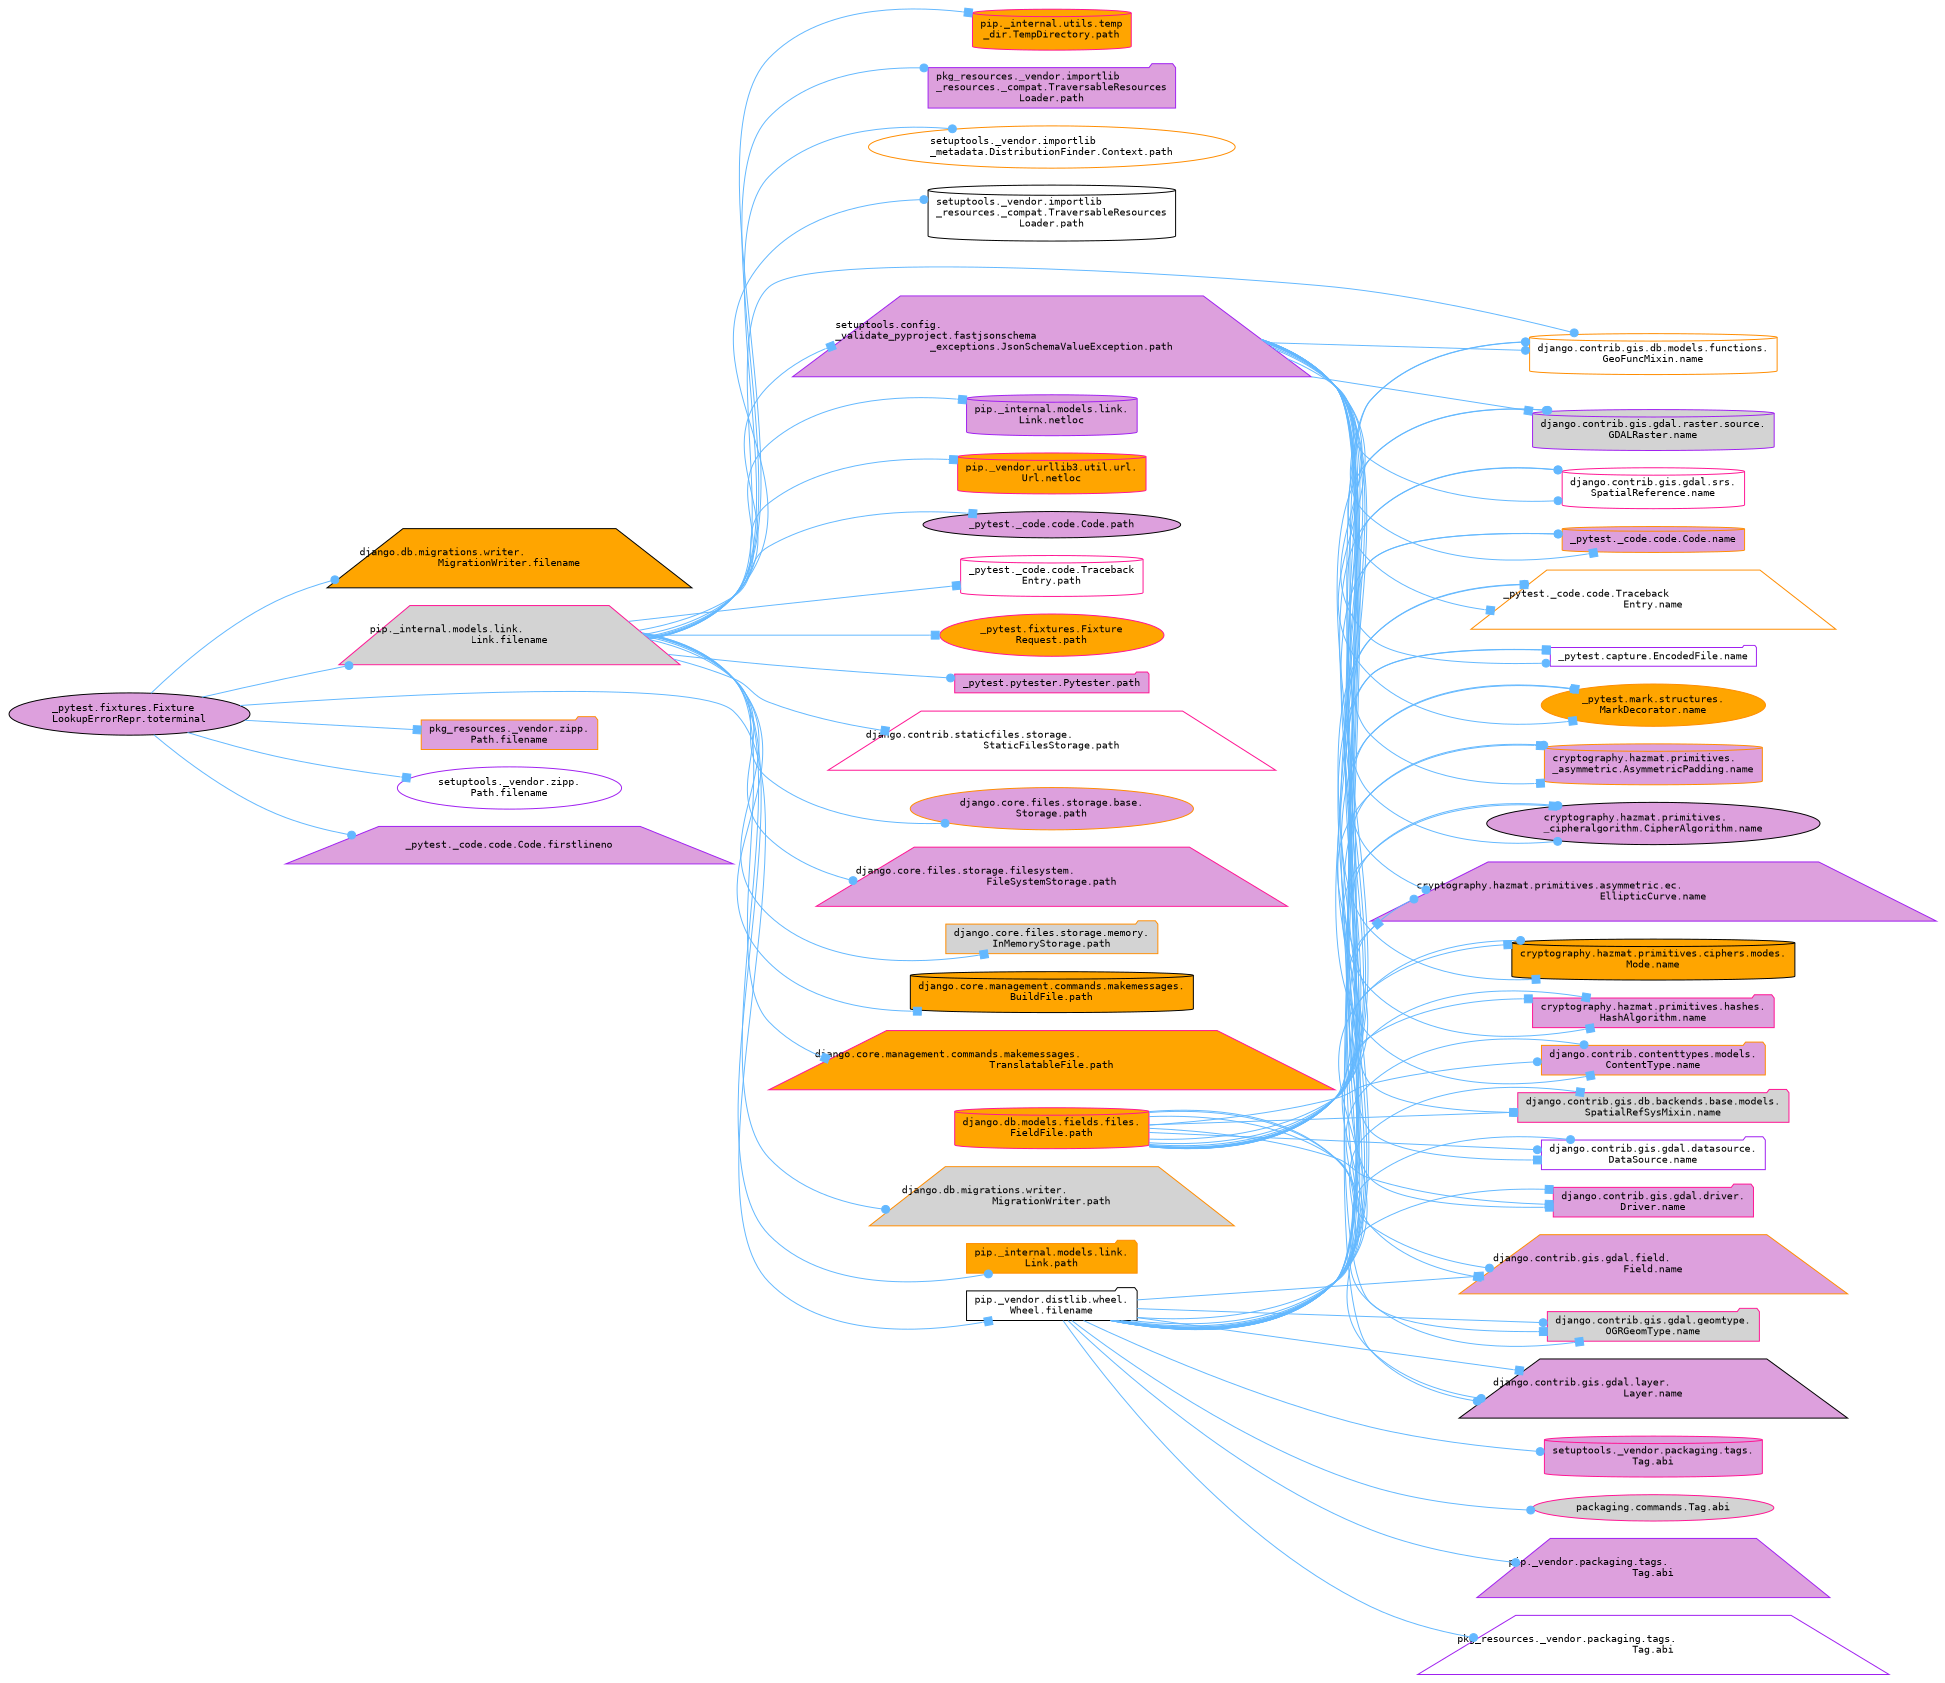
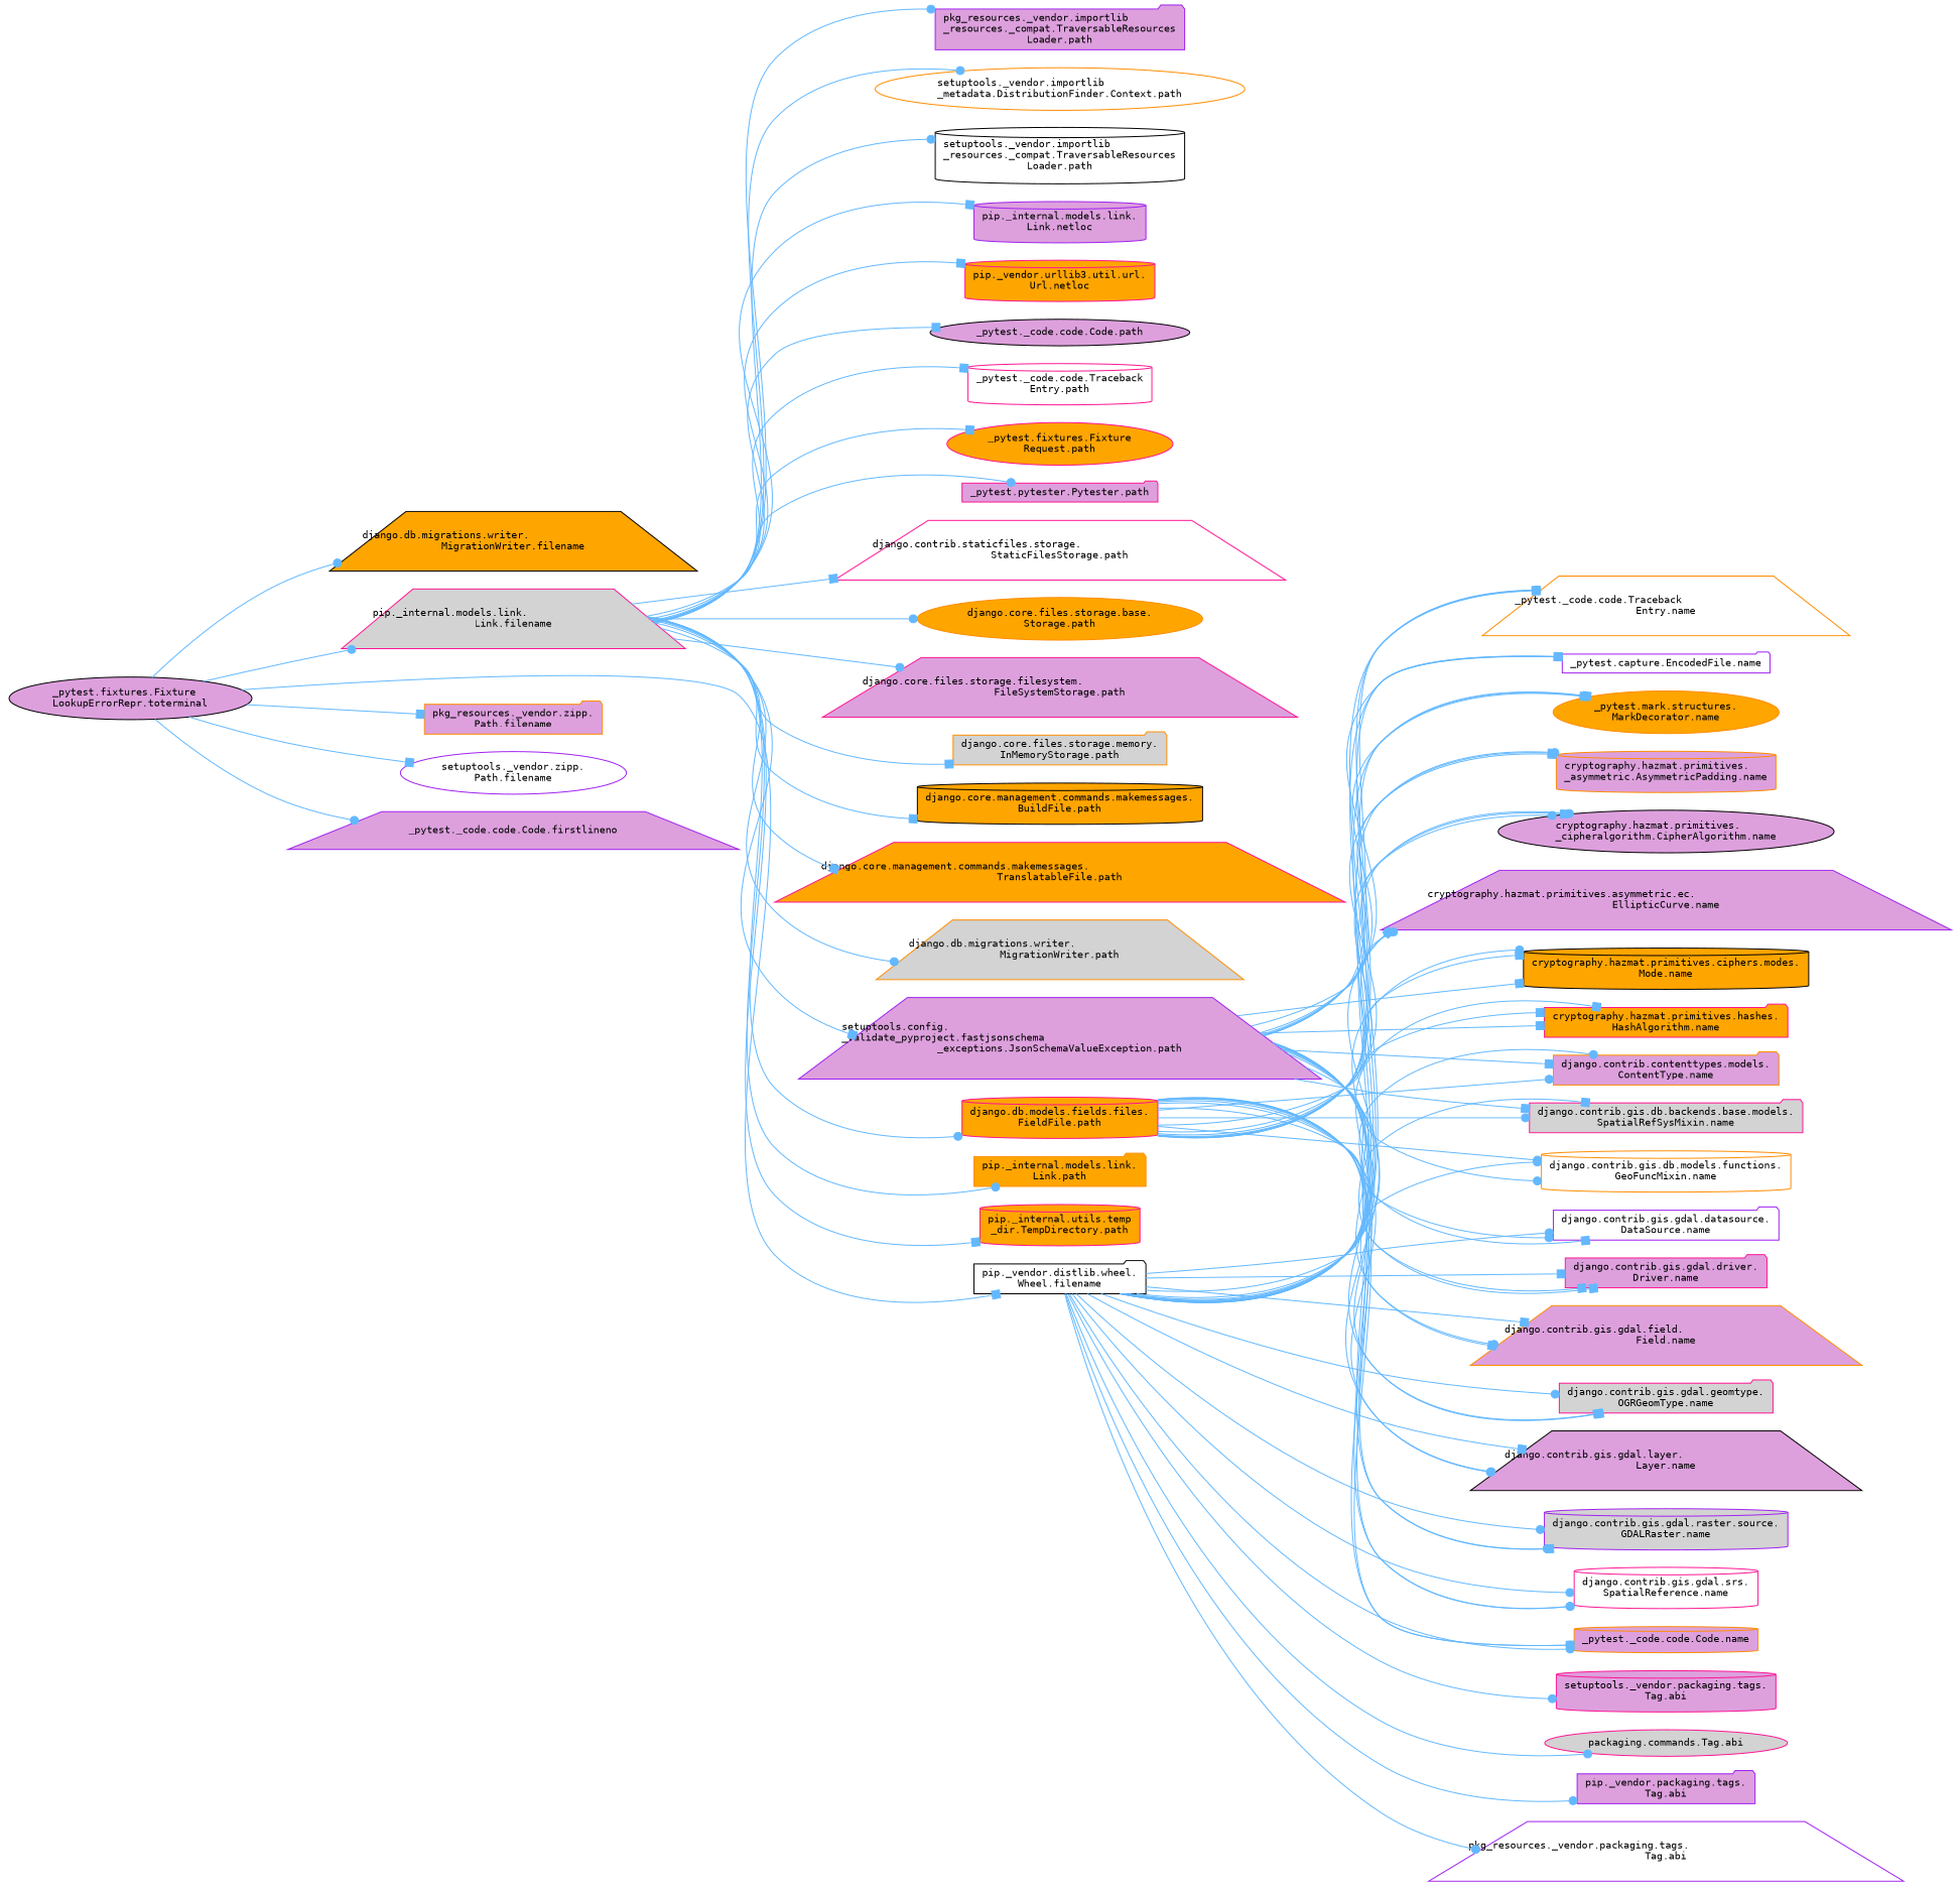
  digraph {
    fontname="DejaVu Sans Mono"
    rankdir=LR
    node [color=deeppink fillcolor=plum fontname="DejaVu Sans Mono" fontsize=10 shape=trapezium style=filled]
    edge [arrowhead=dot color=steelblue1 fontname="DejaVu Sans Mono" fontsize=10 labelfontname=Helvetica labelfontsize=10 style=solid]
    n1 [color=black fontcolor=black height=0.2 label="_pytest.fixtures.Fixture\lLookupErrorRepr.toterminal" shape=ellipse width=0.4]
    n2 [color=black fillcolor=orange height=0.2 label="django.db.migrations.writer.\lMigrationWriter.filename" width=0.4]
    n3 [fillcolor=lightgrey height=0.2 label="pip._internal.models.link.\lLink.filename" width=0.4]
    n4 [color=black fillcolor=white height=0.2 label="pip._vendor.distlib.wheel.\lWheel.filename" shape=folder width=0.4]
    n5 [color=darkorange height=0.2 label="pkg_resources._vendor.zipp.\lPath.filename" shape=folder width=0.4]
    n6 [color=purple fillcolor=white height=0.2 label="setuptools._vendor.zipp.\lPath.filename" shape=ellipse width=0.4]
    n7 [color=purple height=0.2 label="_pytest._code.code.Code.firstlineno" width=0.4]
    n8 [color=purple height=0.2 label="pip._internal.models.link.\lLink.netloc" shape=cylinder width=0.4]
    n9 [fillcolor=orange height=0.2 label="pip._vendor.urllib3.util.url.\lUrl.netloc" shape=cylinder width=0.4]
    n10 [color=black height=0.2 label="_pytest._code.code.Code.path" shape=ellipse width=0.4]
    n11 [fillcolor=white height=0.2 label="_pytest._code.code.Traceback\lEntry.path" shape=cylinder width=0.4]
    n12 [fillcolor=orange height=0.2 label="_pytest.fixtures.Fixture\lRequest.path" shape=ellipse width=0.4]
    n13 [height=0.2 label="_pytest.pytester.Pytester.path" shape=folder width=0.4]
    n14 [fillcolor=white height=0.2 label="django.contrib.staticfiles.storage.\lStaticFilesStorage.path" width=0.4]
-   n15 [color=darkorange height=0.2 label="django.core.files.storage.base.\lStorage.path" shape=ellipse width=0.4]
+   n15 [color=darkorange fillcolor=orange height=0.2 label="django.core.files.storage.base.\lStorage.path" shape=ellipse width=0.4]
    n16 [height=0.2 label="django.core.files.storage.filesystem.\lFileSystemStorage.path" width=0.4]
    n17 [color=darkorange fillcolor=lightgrey height=0.2 label="django.core.files.storage.memory.\lInMemoryStorage.path" shape=folder width=0.4]
    n18 [color=black fillcolor=orange height=0.2 label="django.core.management.commands.makemessages.\lBuildFile.path" shape=cylinder width=0.4]
    n19 [fillcolor=orange height=0.2 label="django.core.management.commands.makemessages.\lTranslatableFile.path" width=0.4]
    n20 [color=darkorange fillcolor=lightgrey height=0.2 label="django.db.migrations.writer.\lMigrationWriter.path" width=0.4]
    n21 [fillcolor=orange height=0.2 label="django.db.models.fields.files.\lFieldFile.path" shape=cylinder width=0.4]
    n22 [color=darkorange fillcolor=orange height=0.2 label="pip._internal.models.link.\lLink.path" shape=folder width=0.4]
    n23 [fillcolor=orange height=0.2 label="pip._internal.utils.temp\l_dir.TempDirectory.path" shape=cylinder width=0.4]
    n24 [color=purple height=0.2 label="pkg_resources._vendor.importlib\l_resources._compat.TraversableResources\lLoader.path" shape=folder width=0.4]
    n25 [color=darkorange fillcolor=white height=0.2 label="setuptools._vendor.importlib\l_metadata.DistributionFinder.Context.path" shape=ellipse width=0.4]
    n26 [color=black fillcolor=white height=0.2 label="setuptools._vendor.importlib\l_resources._compat.TraversableResources\lLoader.path" shape=cylinder width=0.4]
    n27 [color=purple height=0.2 label="setuptools.config.\l_validate_pyproject.fastjsonschema\l_exceptions.JsonSchemaValueException.path" width=0.4]
    n28 [color=darkorange height=0.2 label="_pytest._code.code.Code.name" shape=cylinder width=0.4]
    n29 [color=darkorange fillcolor=white height=0.2 label="_pytest._code.code.Traceback\lEntry.name" width=0.4]
    n30 [color=purple fillcolor=white height=0.2 label="_pytest.capture.EncodedFile.name" shape=folder width=0.4]
    n31 [color=darkorange fillcolor=orange height=0.2 label="_pytest.mark.structures.\lMarkDecorator.name" shape=ellipse width=0.4]
    n32 [color=darkorange height=0.2 label="cryptography.hazmat.primitives.\l_asymmetric.AsymmetricPadding.name" shape=cylinder width=0.4]
    n33 [color=black height=0.2 label="cryptography.hazmat.primitives.\l_cipheralgorithm.CipherAlgorithm.name" shape=ellipse width=0.4]
    n34 [color=purple height=0.2 label="cryptography.hazmat.primitives.asymmetric.ec.\lEllipticCurve.name" width=0.4]
    n35 [color=black fillcolor=orange height=0.2 label="cryptography.hazmat.primitives.ciphers.modes.\lMode.name" shape=cylinder width=0.4]
-   n36 [height=0.2 label="cryptography.hazmat.primitives.hashes.\lHashAlgorithm.name" shape=folder width=0.4]
+   n36 [fillcolor=orange height=0.2 label="cryptography.hazmat.primitives.hashes.\lHashAlgorithm.name" shape=folder width=0.4]
    n37 [color=darkorange height=0.2 label="django.contrib.contenttypes.models.\lContentType.name" shape=folder width=0.4]
    n38 [fillcolor=lightgrey height=0.2 label="django.contrib.gis.db.backends.base.models.\lSpatialRefSysMixin.name" shape=folder width=0.4]
    n39 [color=darkorange fillcolor=white height=0.2 label="django.contrib.gis.db.models.functions.\lGeoFuncMixin.name" shape=cylinder width=0.4]
    n40 [color=purple fillcolor=white height=0.2 label="django.contrib.gis.gdal.datasource.\lDataSource.name" shape=folder width=0.4]
    n41 [height=0.2 label="django.contrib.gis.gdal.driver.\lDriver.name" shape=folder width=0.4]
    n42 [color=darkorange height=0.2 label="django.contrib.gis.gdal.field.\lField.name" width=0.4]
    n43 [fillcolor=lightgrey height=0.2 label="django.contrib.gis.gdal.geomtype.\lOGRGeomType.name" shape=folder width=0.4]
    n44 [color=black height=0.2 label="django.contrib.gis.gdal.layer.\lLayer.name" width=0.4]
    n45 [color=purple fillcolor=lightgrey height=0.2 label="django.contrib.gis.gdal.raster.source.\lGDALRaster.name" shape=cylinder width=0.4]
    n46 [fillcolor=white height=0.2 label="django.contrib.gis.gdal.srs.\lSpatialReference.name" shape=cylinder width=0.4]
    n47 [fillcolor=lightgrey height=0.2 label="packaging.commands.Tag.abi" shape=ellipse width=0.4]
-   n48 [color=purple height=0.2 label="pip._vendor.packaging.tags.\lTag.abi" width=0.4]
+   n48 [color=purple height=0.2 label="pip._vendor.packaging.tags.\lTag.abi" shape=folder width=0.4]
    n49 [color=purple fillcolor=white height=0.2 label="pkg_resources._vendor.packaging.tags.\lTag.abi" width=0.4]
    n50 [height=0.2 label="setuptools._vendor.packaging.tags.\lTag.abi" shape=cylinder width=0.4]
    n1 -> n2
    n1 -> n3
    n1 -> n4 [arrowhead=box]
    n1 -> n5 [arrowhead=box]
    n1 -> n6 [arrowhead=box]
    n1 -> n7
    n3 -> n8 [arrowhead=box]
    n3 -> n9 [arrowhead=box]
    n3 -> n10 [arrowhead=box]
    n3 -> n11 [arrowhead=box]
    n3 -> n12 [arrowhead=box]
    n3 -> n13
    n3 -> n14 [arrowhead=box]
    n3 -> n15
    n3 -> n16
    n3 -> n17 [arrowhead=box]
    n3 -> n18 [arrowhead=box]
    n3 -> n19 [arrowhead=box]
    n3 -> n20
-   n3 -> n39
+   n3 -> n21
    n3 -> n22
    n3 -> n23 [arrowhead=box]
    n3 -> n24
    n3 -> n25
    n3 -> n26
    n3 -> n27 [arrowhead=box]
    n4 -> n28
    n4 -> n29
    n4 -> n30 [arrowhead=box]
    n4 -> n31 [arrowhead=box]
    n4 -> n32
    n4 -> n33
    n4 -> n34
    n4 -> n35
    n4 -> n36 [arrowhead=box]
    n4 -> n37
    n4 -> n38 [arrowhead=box]
    n4 -> n39
    n4 -> n40
    n4 -> n41 [arrowhead=box]
    n4 -> n42 [arrowhead=box]
    n4 -> n43
    n4 -> n44 [arrowhead=box]
    n4 -> n45
    n4 -> n46
    n4 -> n47
    n4 -> n48
    n4 -> n49
    n4 -> n50
    n21 -> n28
    n21 -> n29 [arrowhead=box]
    n21 -> n30 [arrowhead=box]
    n21 -> n31
    n21 -> n32 [arrowhead=box]
    n21 -> n33 [arrowhead=box]
    n21 -> n34 [arrowhead=box]
    n21 -> n35 [arrowhead=box]
    n21 -> n36 [arrowhead=box]
    n21 -> n37
    n21 -> n38
    n21 -> n39
    n21 -> n40
    n21 -> n41 [arrowhead=box]
    n21 -> n42
    n21 -> n43 [arrowhead=box]
    n21 -> n44
    n21 -> n45
    n21 -> n46
    n27 -> n28 [arrowhead=box]
    n27 -> n29 [arrowhead=box]
    n27 -> n30
    n27 -> n31 [arrowhead=box]
    n27 -> n32 [arrowhead=box]
    n27 -> n33
    n27 -> n34
    n27 -> n35 [arrowhead=box]
    n27 -> n36 [arrowhead=box]
    n27 -> n37 [arrowhead=box]
    n27 -> n38 [arrowhead=box]
    n27 -> n39
    n27 -> n40 [arrowhead=box]
    n27 -> n41 [arrowhead=box]
    n27 -> n42 [arrowhead=box]
    n27 -> n43 [arrowhead=box]
    n27 -> n44
    n27 -> n45 [arrowhead=box]
    n27 -> n46
  }
